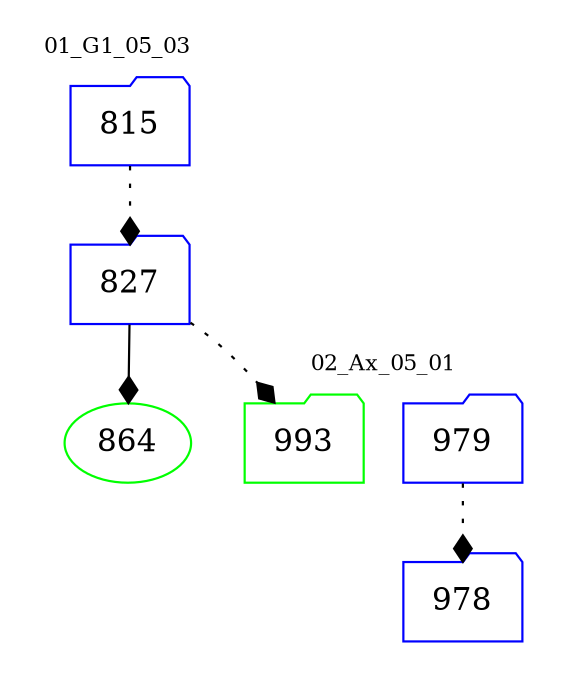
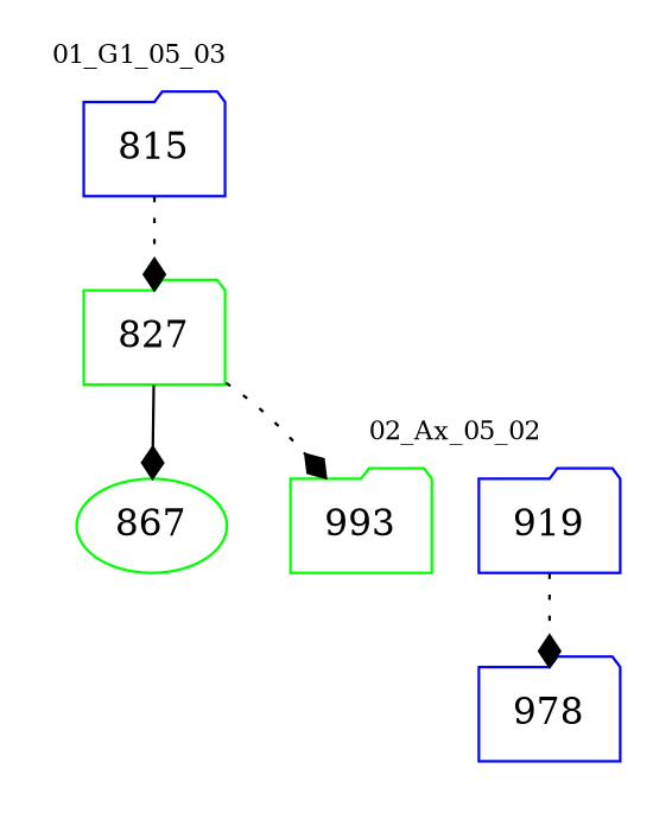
  digraph {
    node [color=blue shape=folder]
    edge [arrowhead=diamond color=black style=dotted]
-   n1 [label=979]
+   n1 [label=919]
    n2 [label=978]
    n3 [color=green label=993]
    n4 [label=815]
-   n5 [label=827]
-   n6 [color=green label=864 shape=ellipse]
+   n5 [color=green label=827]
+   n6 [color=green label=867 shape=ellipse]
    subgraph cluster_1 {
      color=white
      fontsize=10
-     label="02_Ax_05_01"
+     label="02_Ax_05_02"
      n1
      n2
      n3
    }
    subgraph cluster_2 {
      color=white
      fontsize=10
      label="01_G1_05_03"
      n4
      n5
      n6
    }
    n1 -> n2
    n4 -> n5
    n5 -> n3
    n5 -> n6 [style=solid]
  }
